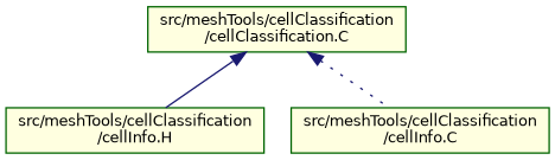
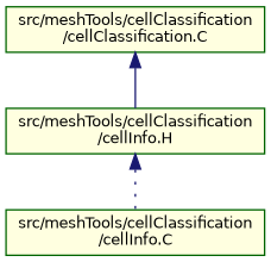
  digraph {
    node [color=darkgreen fillcolor=lightyellow fontname=Helvetica fontsize=10 shape=record style=filled]
    edge [color=midnightblue dir=back fontname=Helvetica fontsize=10 labelfontname=Helvetica labelfontsize=10]
    n1 [fontcolor=black height=0.2 label="src/meshTools/cellClassification\l/cellInfo.H" width=0.4]
    n2 [height=0.2 label="src/meshTools/cellClassification\l/cellInfo.C" width=0.4]
    n3 [height=0.2 label="src/meshTools/cellClassification\l/cellClassification.C" width=0.4]
-   n3 -> n2 [style=dotted]
+   n1 -> n2 [style=dotted]
    n3 -> n1 [style=solid]
  }
